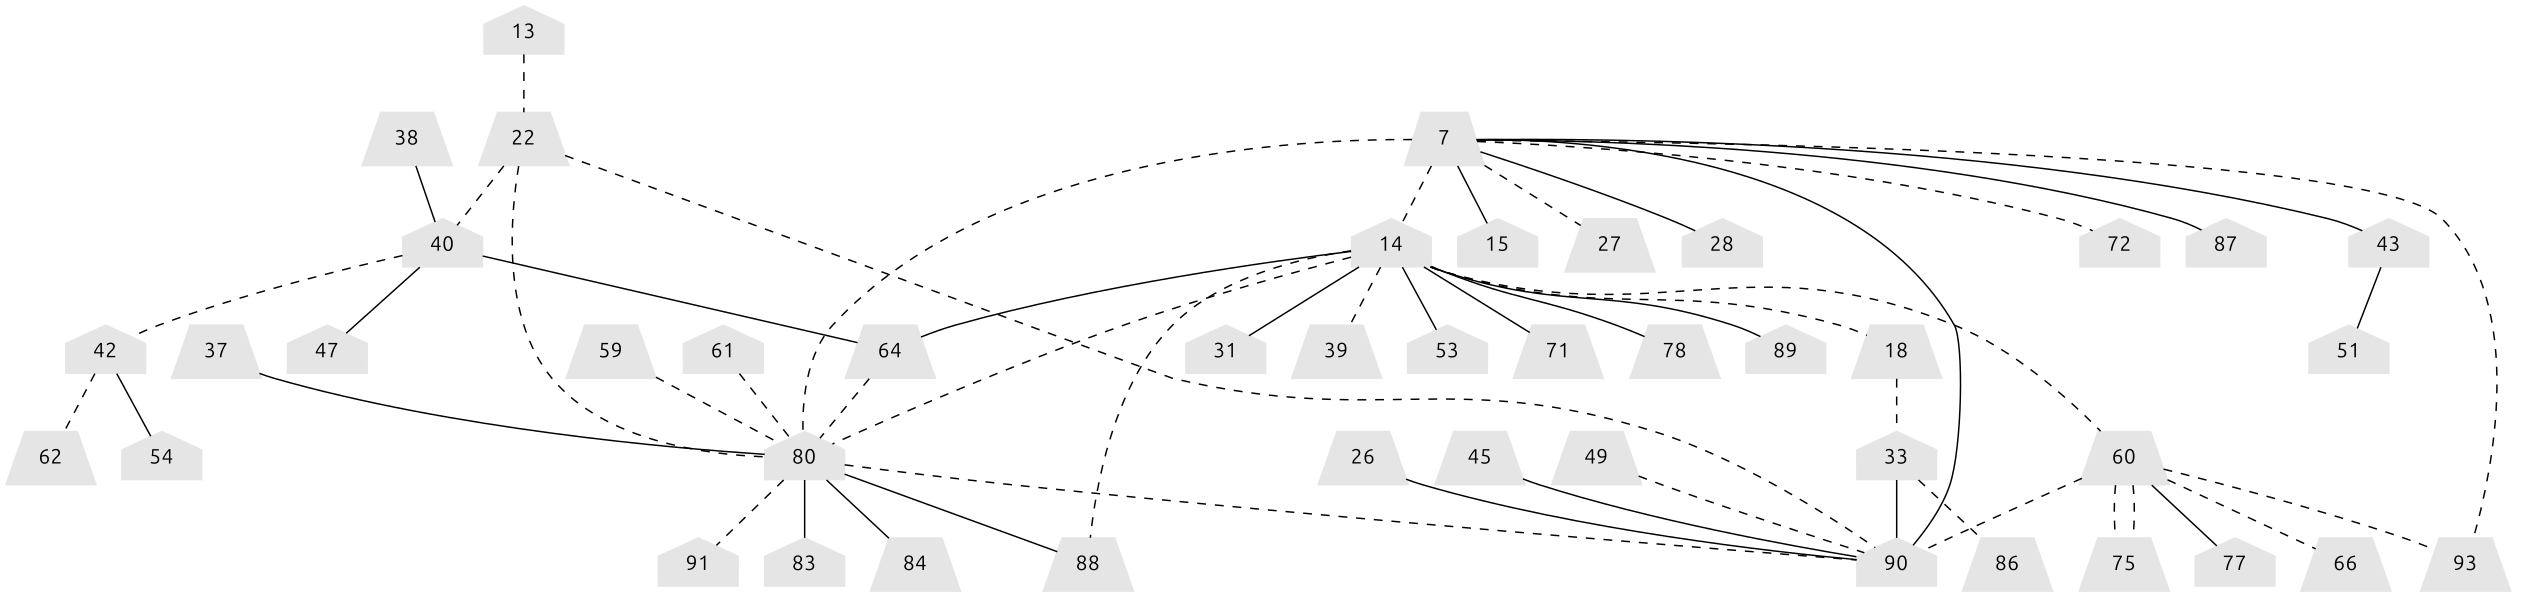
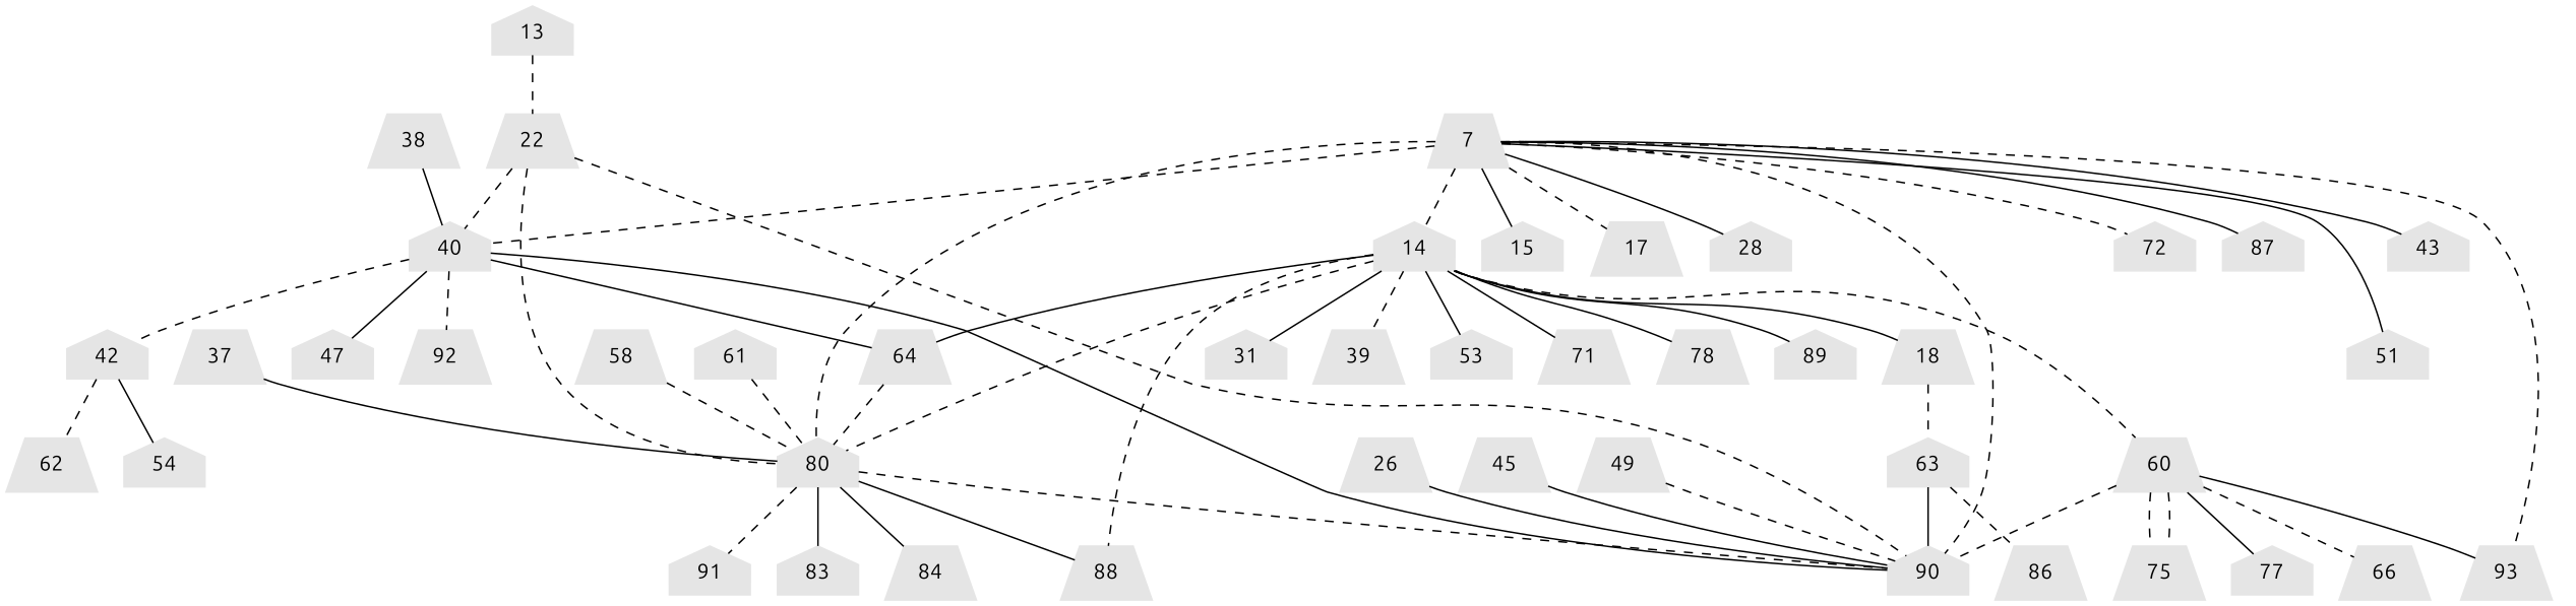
  graph {
    fontname=Ubuntu
    node [color=gray90 fontname=Ubuntu shape=trapezium style=filled]
    edge [fontname=Ubuntu style=dashed]
    7 [super="+4+3"]
    14 [shape=house super="+10+2"]
    15 [shape=house]
-   17 [label=27]
+   17
    28 [shape=house]
    40 [shape=house super="+27+16+19"]
    43 [shape=house]
    51 [shape=house]
    72 [shape=house super="+65+68"]
    80 [shape=house super="+63+44+59+36"]
    87 [shape=house]
    90 [shape=house super="+79+5+50"]
    93 [super="+82"]
    18
    31 [shape=house super="+25"]
    39
    53 [shape=house]
    60
    64 [super="+21+52"]
    71 [super="+35"]
    78 [super="+67+70"]
    88 [super="+1+6+29+46+74+81"]
    89 [shape=house]
    42 [shape=house]
    47 [shape=house]
+   92 [super="+69"]
    83 [shape=house]
    84
    91 [shape=house]
    22 [super="+11"]
    13 [shape=house]
-   33 [shape=house super="+32"]
+   33 [shape=house super="+32" label=63]
    66
    75
    77 [shape=house]
    86
    26
    37
    38
    54 [shape=house]
    62 [super="+24"]
    45
    49
-   58 [label=59]
+   58
    61 [shape=house]
    7 -- 14 [weight=3]
    7 -- 15 [style=solid]
    7 -- 17
    7 -- 28 [style=solid]
+   7 -- 40 [weight=3]
    7 -- 43 [style=solid]
-   43 -- 51 [style=solid]
+   7 -- 51 [style=solid]
    7 -- 72
    7 -- 80 [weight=6]
    7 -- 87 [style=solid]
-   7 -- 90 [style=solid weight=4]
+   7 -- 90 [weight=4]
    7 -- 93
    14 -- 80
-   14 -- 18
+   14 -- 18 [style=solid]
    14 -- 31 [style=solid weight=2]
    14 -- 39
    14 -- 53 [style=solid]
    14 -- 60
    14 -- 64 [style=solid]
    14 -- 71 [style=solid]
    14 -- 78 [style=solid]
    14 -- 88
    14 -- 89 [style=solid]
+   40 -- 90 [style=solid]
    40 -- 64 [style=solid]
    40 -- 42
    40 -- 47 [style=solid]
+   40 -- 92
    80 -- 90
    80 -- 88 [style=solid]
    80 -- 83 [style=solid]
    80 -- 84 [style=solid]
    80 -- 91
    18 -- 33
    60 -- 90 [weight=3]
-   60 -- 93
+   60 -- 93 [style=solid]
    60 -- 66
    60 -- 75
    60 -- 75
    60 -- 77 [style=solid]
    64 -- 80 [weight=3]
    42 -- 54 [style=solid]
    42 -- 62
    22 -- 40
    22 -- 80 [weight=2]
    22 -- 90
    13 -- 22
    33 -- 90 [style=solid weight=2]
    33 -- 86
    26 -- 90 [style=solid]
    37 -- 80 [style=solid]
    38 -- 40 [style=solid]
    45 -- 90 [style=solid]
    49 -- 90
    58 -- 80
    61 -- 80
  }
